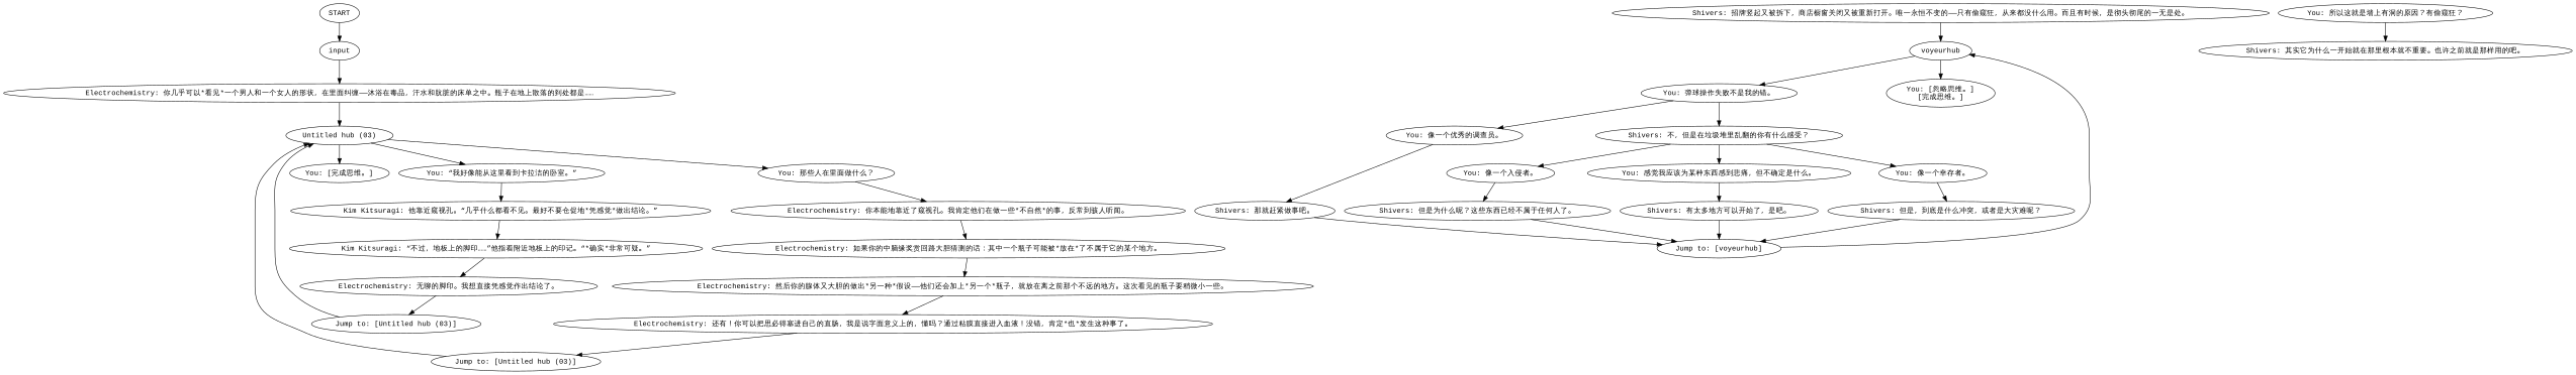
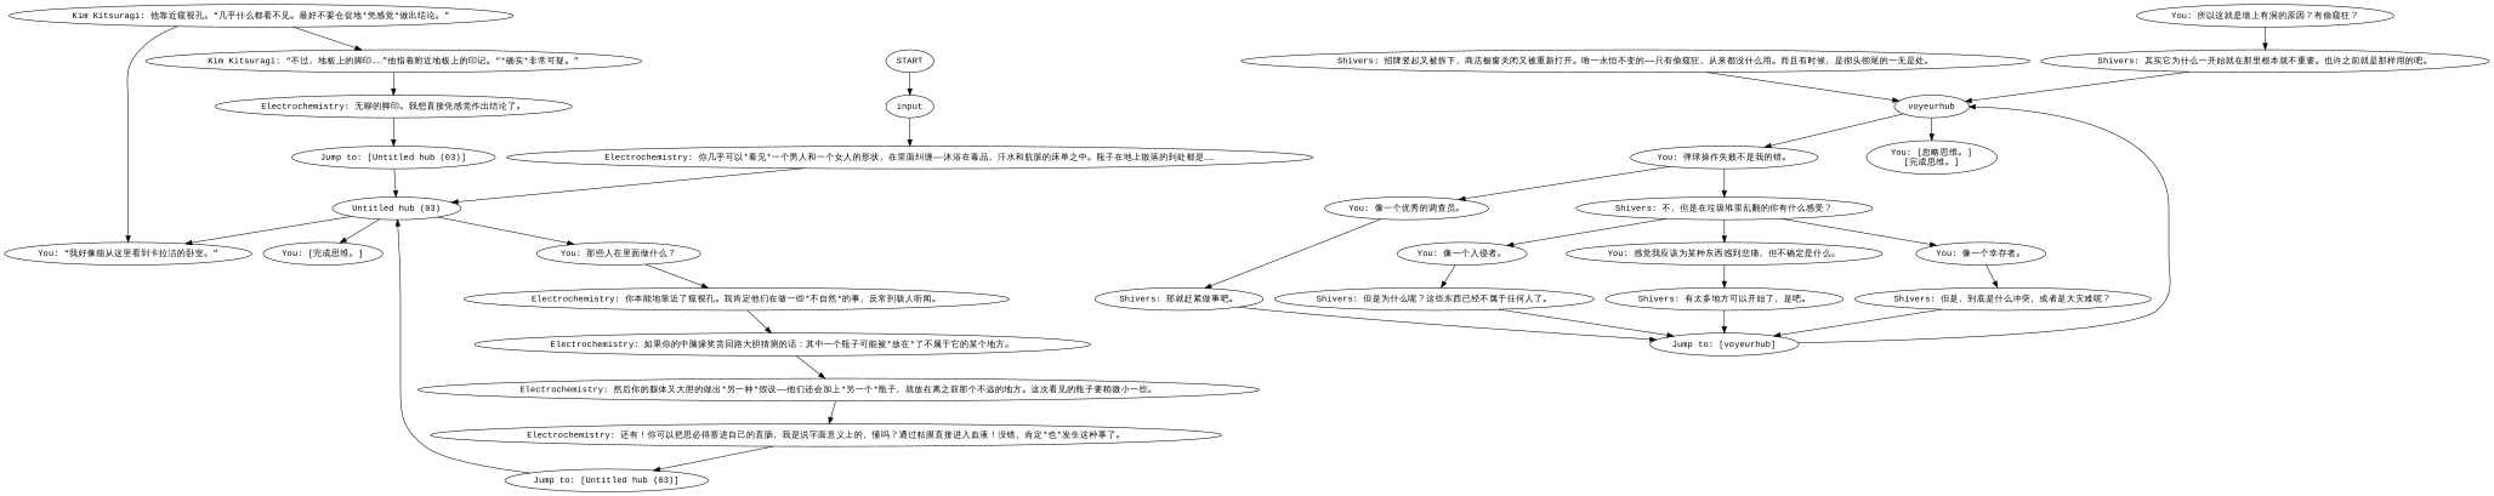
  digraph {
    fontname="Liberation Mono"
    node [fontname="Liberation Mono"]
    edge [fontname="Liberation Mono"]
    n1 [label=START]
    n2 [label=input]
    n3 [label="Electrochemistry: 你几乎可以*看见*一个男人和一个女人的形状，在里面纠缠——沐浴在毒品，汗水和肮脏的床单之中。瓶子在地上散落的到处都是……"]
    n4 [label="Untitled hub (03)"]
    n5 [label="Electrochemistry: 然后你的腺体又大胆的做出*另一种*假设——他们还会加上*另一个*瓶子，就放在离之前那个不远的地方。这次看见的瓶子要稍微小一些。"]
    n6 [label="Electrochemistry: 还有！你可以把思必得塞进自己的直肠，我是说字面意义上的，懂吗？通过粘膜直接进入血液！没错，肯定*也*发生这种事了。"]
    n7 [label="Jump to: [Untitled hub (03)]"]
    n8 [label="Shivers: 招牌竖起又被拆下，商店橱窗关闭又被重新打开。唯一永恒不变的——只有偷窥狂，从来都没什么用。而且有时候，是彻头彻尾的一无是处。"]
    n9 [label=voyeurhub]
    n10 [label="You: 弹球操作失败不是我的错。"]
    n11 [label="You: [忽略思维。]\n[完成思维。]"]
    n12 [label="You: 像一个优秀的调查员。"]
    n13 [label="Shivers: 那就赶紧做事吧。"]
    n14 [label="Jump to: [voyeurhub]"]
    n15 [label="Shivers: 但是为什么呢？这些东西已经不属于任何人了。"]
    n16 [label="Kim Kitsuragi: 他靠近窥视孔。“几乎什么都看不见。最好不要仓促地*凭感觉*做出结论。”"]
    n17 [label="Kim Kitsuragi: “不过，地板上的脚印……”他指着附近地板上的印记。“*确实*非常可疑。”"]
    n18 [label="Electrochemistry: 无聊的脚印。我想直接凭感觉作出结论了。"]
    n19 [label="Jump to: [Untitled hub (03)]"]
    n20 [label="Shivers: 但是，到底是什么冲突，或者是大灾难呢？"]
    n21 [label="Shivers: 有太多地方可以开始了，是吧。"]
    n22 [label="You: “我好像能从这里看到卡拉洁的卧室。”"]
    n23 [label="Shivers: 其实它为什么一开始就在那里根本就不重要。也许之前就是那样用的吧。"]
    n24 [label="You: 那些人在里面做什么？"]
    n25 [label="You: [完成思维。]"]
    n26 [label="Electrochemistry: 你本能地靠近了窥视孔。我肯定他们在做一些*不自然*的事，反常到骇人听闻。"]
    n27 [label="You: 像一个入侵者。"]
    n28 [label="Electrochemistry: 如果你的中脑缘奖赏回路大胆猜测的话：其中一个瓶子可能被*放在*了不属于它的某个地方。"]
    n29 [label="You: 感觉我应该为某种东西感到悲痛，但不确定是什么。"]
    n30 [label="Shivers: 不，但是在垃圾堆里乱翻的你有什么感受？"]
    n31 [label="You: 像一个幸存者。"]
    n32 [label="You: 所以这就是墙上有洞的原因？有偷窥狂？"]
    n1 -> n2
    n2 -> n3
    n3 -> n4
    n4 -> n22
    n4 -> n24
    n4 -> n25
    n5 -> n6
    n6 -> n7
    n7 -> n4
    n8 -> n9
    n9 -> n10
    n9 -> n11
    n10 -> n12
    n10 -> n30
    n12 -> n13
    n13 -> n14
    n14 -> n9
    n15 -> n14
    n16 -> n17
    n17 -> n18
    n18 -> n19
    n19 -> n4
    n20 -> n14
    n21 -> n14
-   n22 -> n16
+   n16 -> n22
+   n23 -> n9
    n24 -> n26
    n26 -> n28
    n27 -> n15
    n28 -> n5
    n29 -> n21
    n30 -> n27
    n30 -> n29
    n30 -> n31
    n31 -> n20
    n32 -> n23
  }
